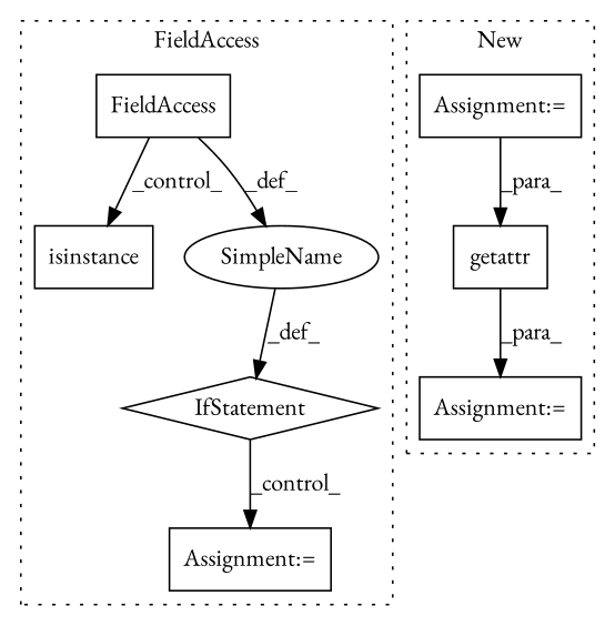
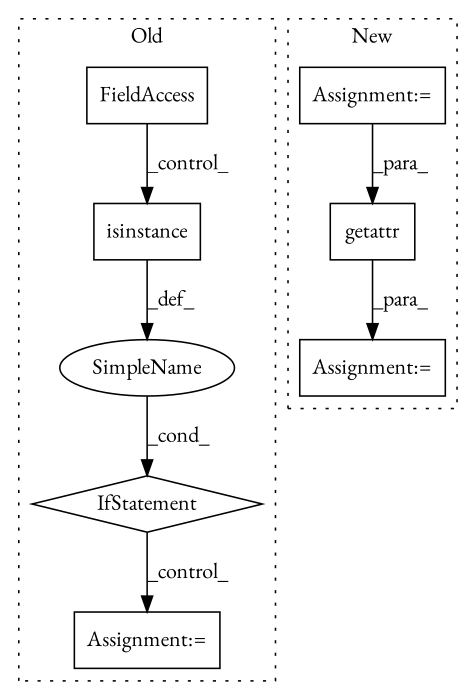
  digraph {
    fontname="EB Garamond"
    node [a=7 fontname="EB Garamond" l=1 shape=box]
    edge [fontname="EB Garamond"]
    n1 [a=32 l="11,1" label=isinstance s="680,711"]
    n2 [a=25 l="4,2" label=IfStatement s="676,712" shape=diamond]
    n3 [label="Assignment:=" s=1146]
    n4 [a=42 label=SimpleName shape=ellipse l=""]
    n5 [a=22 l=16 label=FieldAccess s=695]
    n6 [a=32 l="8,1" label=getattr s="769,830"]
    n7 [label="Assignment:=" s=768]
    n8 [label="Assignment:=" s=718]
    subgraph cluster_1 {
-     label=FieldAccess
+     label=Old
      style=dotted
      n1
      n2
      n3
      n4
      n5
    }
    subgraph cluster_2 {
      label=New
      style=dotted
      n6
      n7
      n8
    }
-   n5 -> n4 [label=_def_]
+   n1 -> n4 [label=_def_]
    n2 -> n3 [label=_control_]
-   n4 -> n2 [label=_def_]
+   n4 -> n2 [label=_cond_]
    n5 -> n1 [label=_control_]
    n6 -> n7 [label=_para_]
    n8 -> n6 [label=_para_]
  }
